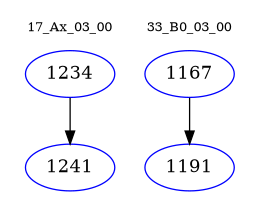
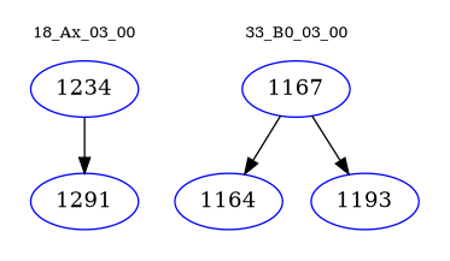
  digraph {
    node [color=blue]
    edge [color=black]
    n1 [label=1234]
-   n2 [label=1241]
+   n2 [label=1291]
    n3 [label=1167]
-   n5 [label=1191]
+   n4 [label=1164]
+   n5 [label=1193]
    subgraph cluster_1 {
      color=white
      fontsize=10
-     label="17_Ax_03_00"
+     label="18_Ax_03_00"
      n1
      n2
    }
    subgraph cluster_2 {
      color=white
      fontsize=10
      label="33_B0_03_00"
      n3
+     n4
      n5
    }
    n1 -> n2
+   n3 -> n4
    n3 -> n5
  }
